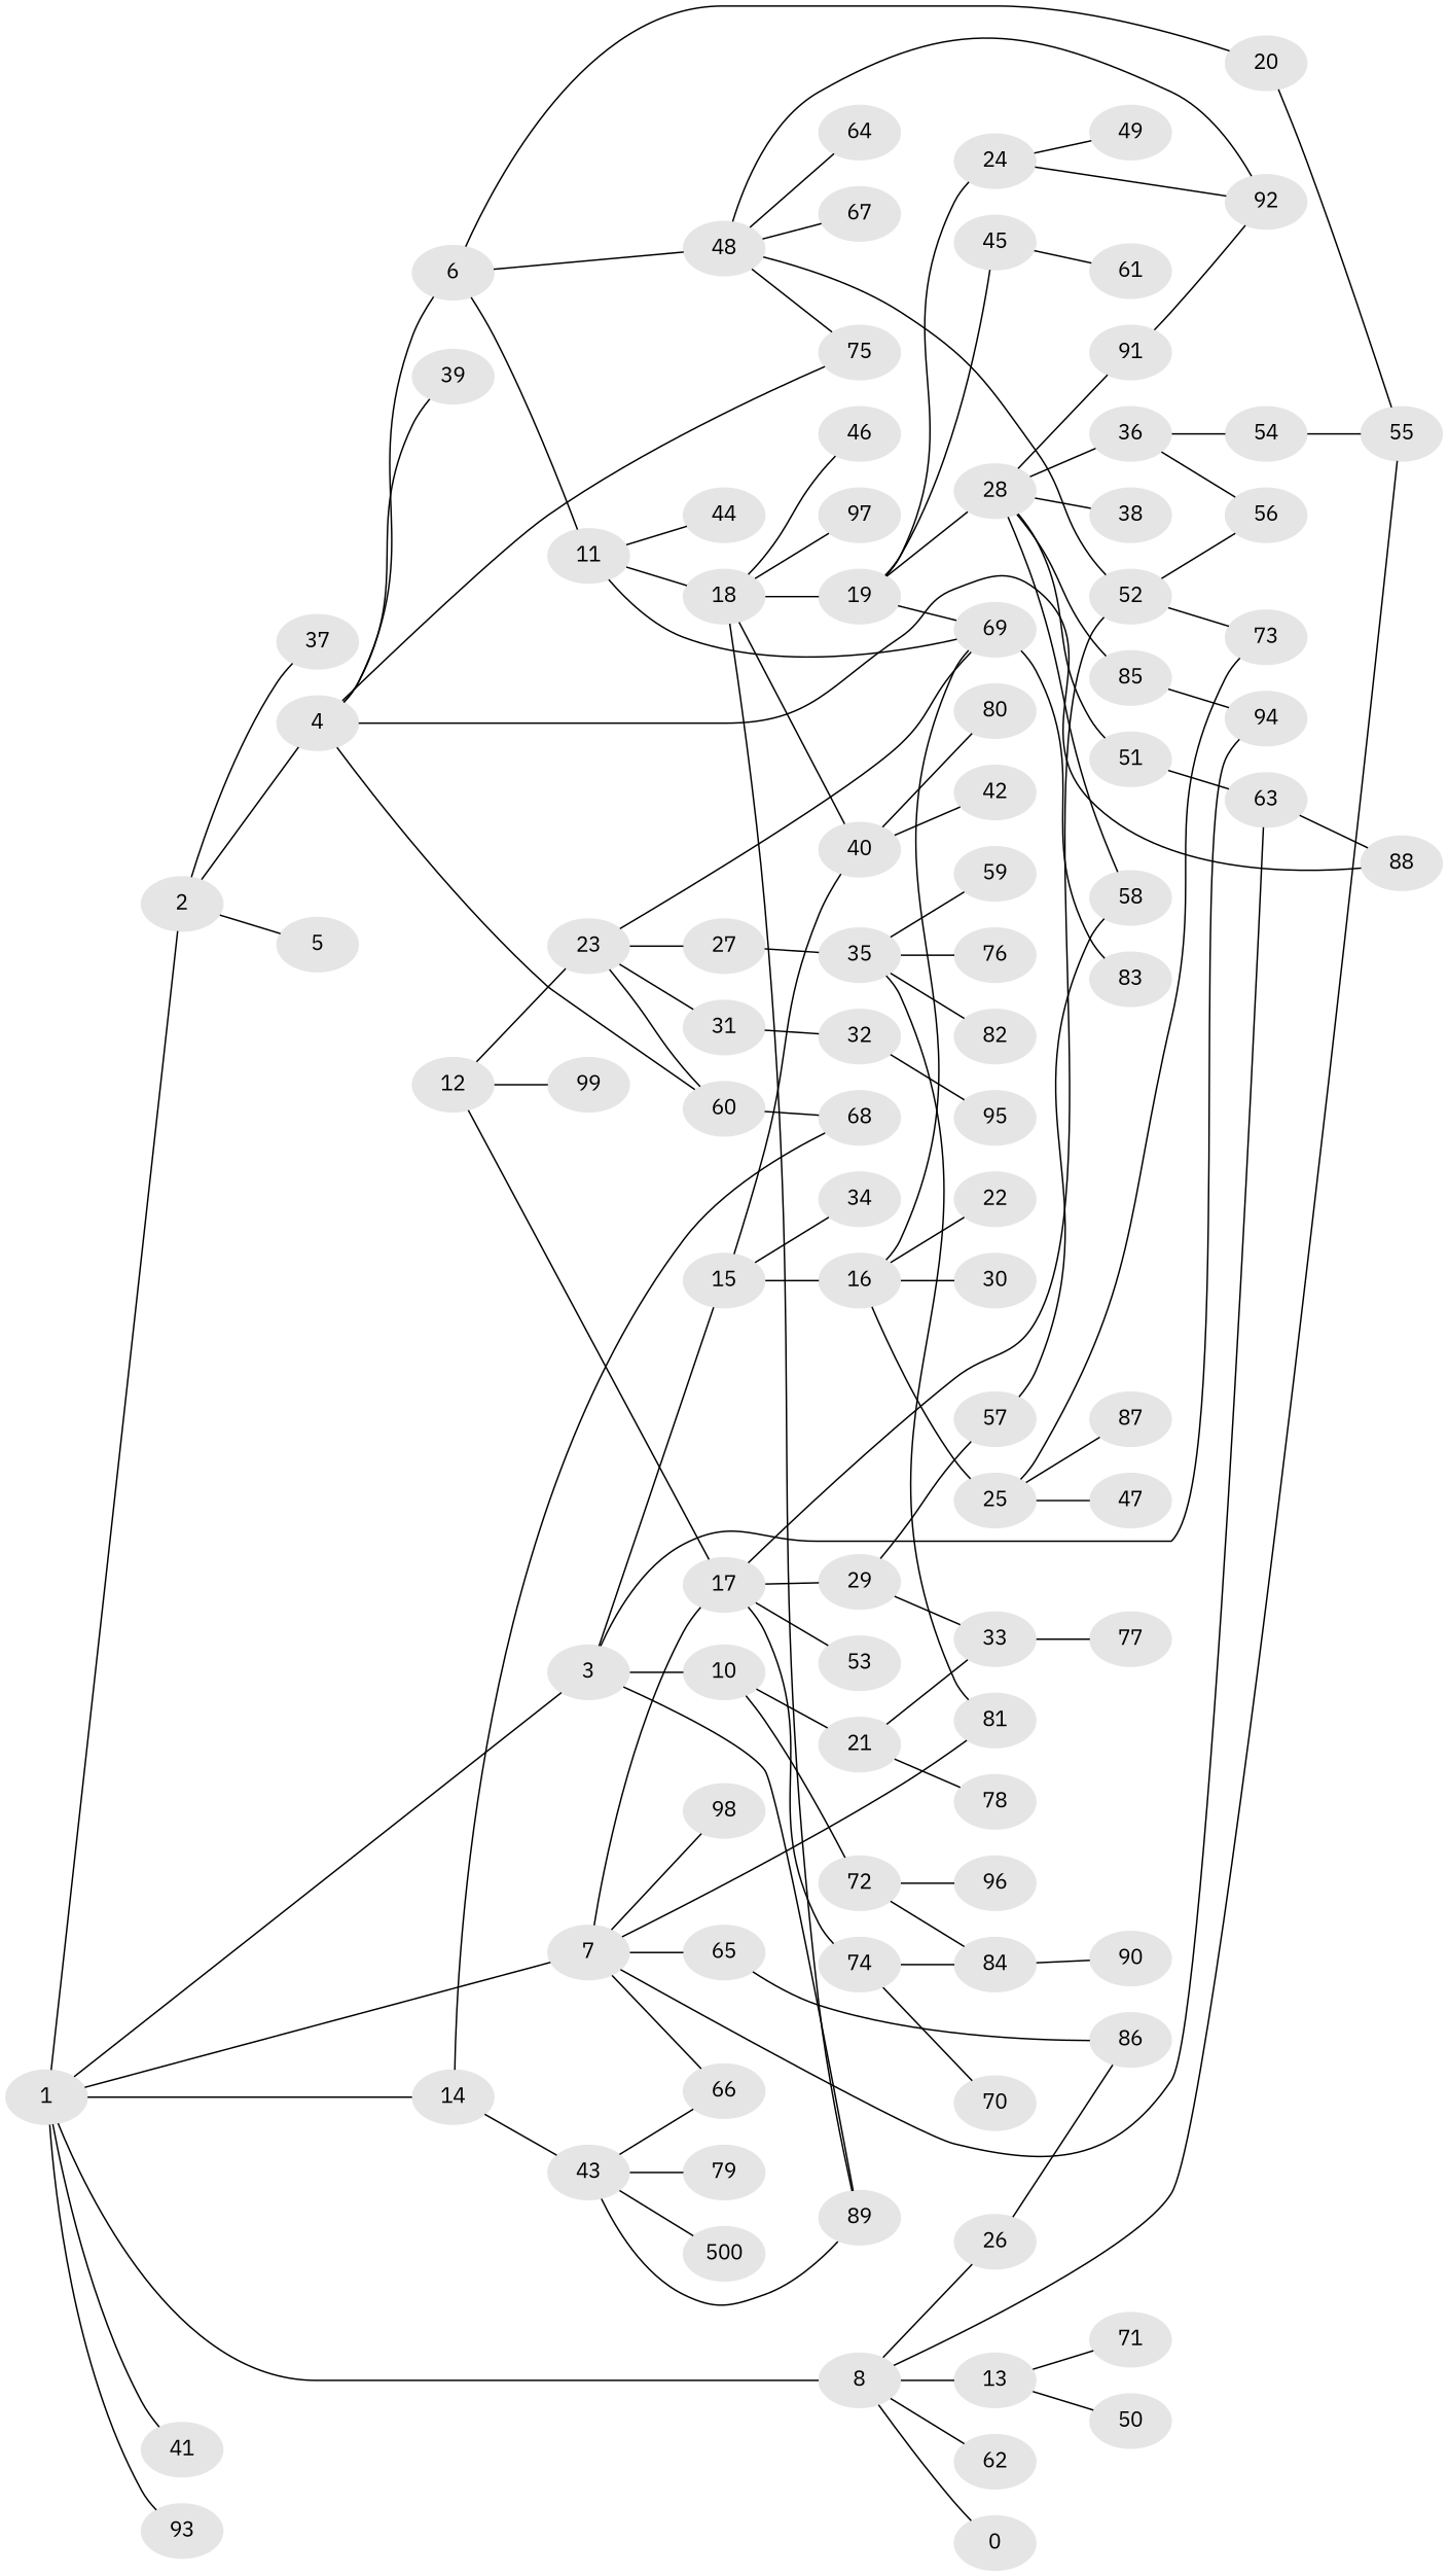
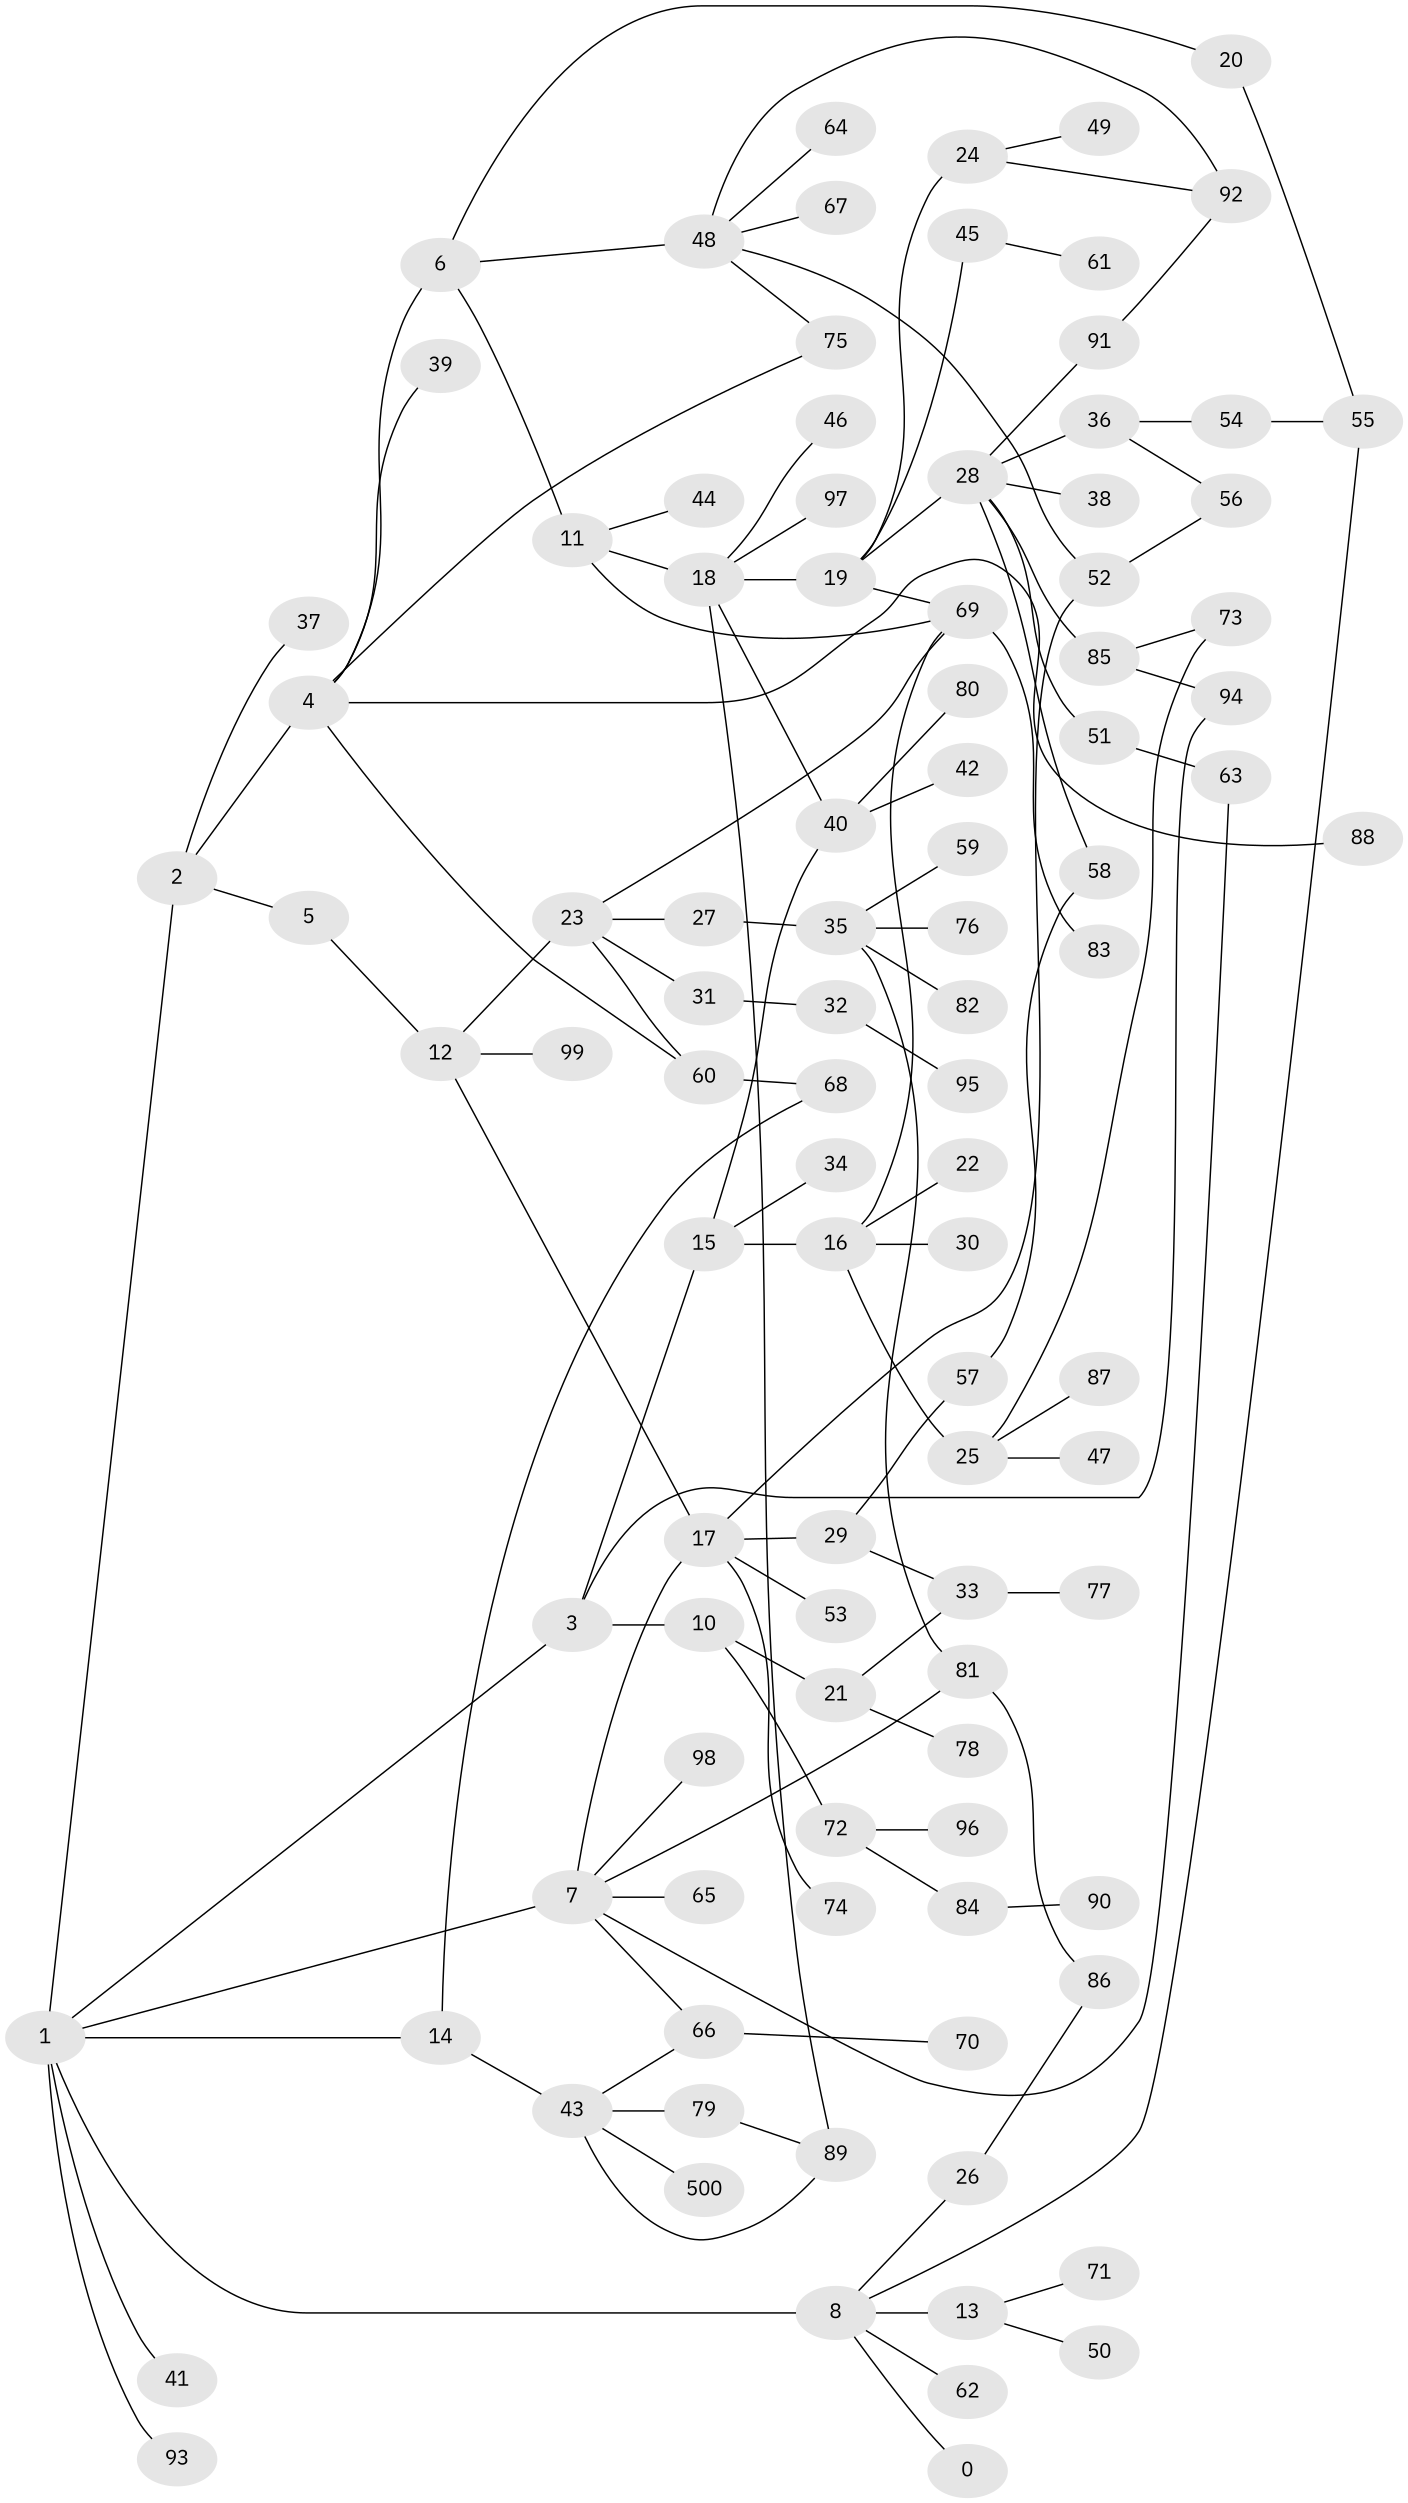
  graph {
    fontname="IBM Plex Sans"
    rankdir=LR
    node [color=gray90 fontname="IBM Plex Sans" style=filled]
    edge [fontname="IBM Plex Sans"]
    1
    2
    3
    7
    8
    14
    41
    93
    4
    5
    37
    10
    15
    89
    94
    17
    63
    65
    66
    81
    98
    n22 [label=0]
    13
    26
    55
    62
    43
    68
    6
    39
    60
    75
    88
    12
    21
    72
    16
    34
    40
    11
    20
    48
    23
    99
    18
    44
    69
    52
    92
    64
    67
    29
    53
    74
    86
    70
    50
    71
    33
    78
    84
    96
    19
    46
    97
    83
    27
    31
    79
    n70 [label=500]
    22
    25
    30
    42
    80
    47
    73
    87
    57
    56
    24
    28
    45
    49
    36
    38
    51
    58
    85
    91
    61
    77
    35
    32
    59
    76
    82
    54
    95
    90
    1 -- 2
    1 -- 3
    1 -- 7
    1 -- 8
    1 -- 14
    1 -- 41
    1 -- 93
    2 -- 4
    2 -- 5
    2 -- 37
    3 -- 10
    3 -- 15
-   3 -- 89
+   79 -- 89
    3 -- 94
    7 -- 17
    7 -- 63
    7 -- 65
    7 -- 66
    7 -- 81
    7 -- 98
    8 -- n22
    8 -- 13
    8 -- 26
    8 -- 55
    8 -- 62
    14 -- 43
    14 -- 68
    4 -- 6
    4 -- 39
    4 -- 60
    4 -- 75
    4 -- 88
+   5 -- 12
    10 -- 21
    10 -- 72
    15 -- 16
    15 -- 34
    15 -- 40
    17 -- 52
    17 -- 29
    17 -- 53
    17 -- 74
-   63 -- 88
-   65 -- 86
-   74 -- 70
+   81 -- 86
+   66 -- 70
    13 -- 50
    13 -- 71
    26 -- 86
    43 -- 89
    43 -- 66
    43 -- 79
    43 -- n70
    6 -- 11
    6 -- 20
    6 -- 48
    60 -- 68
    12 -- 17
    12 -- 23
    12 -- 99
    21 -- 33
    21 -- 78
    72 -- 84
    72 -- 96
    16 -- 69
    16 -- 22
    16 -- 25
    16 -- 30
    40 -- 42
    40 -- 80
    11 -- 18
    11 -- 44
    11 -- 69
    20 -- 55
    48 -- 75
    48 -- 52
    48 -- 92
    48 -- 64
    48 -- 67
    23 -- 60
    23 -- 69
    23 -- 27
    23 -- 31
    18 -- 89
    18 -- 40
    18 -- 19
    18 -- 46
    18 -- 97
    69 -- 83
-   52 -- 73
+   85 -- 73
    52 -- 56
    29 -- 33
    29 -- 57
-   74 -- 84
    33 -- 77
    84 -- 90
    19 -- 69
    19 -- 24
    19 -- 28
    19 -- 45
    27 -- 35
    31 -- 32
    25 -- 47
    25 -- 73
    25 -- 87
    57 -- 58
    24 -- 92
    24 -- 49
    28 -- 36
    28 -- 38
    28 -- 51
    28 -- 58
    28 -- 85
    28 -- 91
    45 -- 61
    36 -- 56
    36 -- 54
    51 -- 63
    85 -- 94
    91 -- 92
    35 -- 81
    35 -- 59
    35 -- 76
    35 -- 82
    32 -- 95
    54 -- 55
  }
